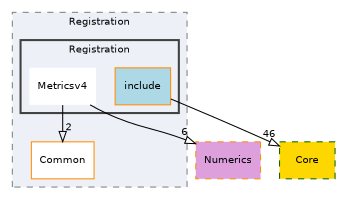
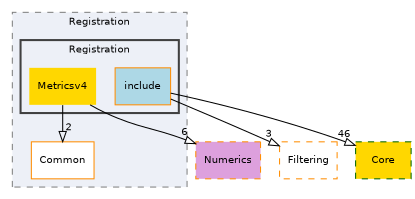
  digraph {
    compound=true
    node [color=darkorange fillcolor=gold fontname=Helvetica fontsize=10 shape=box style="dashed,filled"]
    edge [arrowhead=onormal fontname=Helvetica fontsize=10 labeldistance=1.5 labelfontname=Helvetica labelfontsize=10]
-   n1 [fillcolor=white label=Metricsv4 shape=plaintext style=filled]
+   n1 [label=Metricsv4 shape=plaintext style=filled]
    n2 [fillcolor=lightblue label=include style="filled,"]
    n3 [fillcolor=white label=Common style="filled,"]
    n4 [fillcolor=plum label=Numerics]
+   n5 [fillcolor=white label=Filtering]
    n6 [color=darkgreen label=Core]
    subgraph cluster_1 {
      bgcolor="#edf0f7"
      fontname=Helvetica
      fontsize=10
      label=Registration
      pencolor=grey50
      style="filled,dashed,"
      n3
      subgraph cluster_2 {
        bgcolor="#edf0f7"
        fontname=Helvetica
        fontsize=10
        label=Registration
        pencolor=grey25
        style="filled,bold,"
        n1
        n2
      }
    }
    n1 -> n3 [headlabel=2]
    n1 -> n4 [headlabel=6]
+   n2 -> n5 [headlabel=3]
    n2 -> n6 [headlabel=46]
  }
